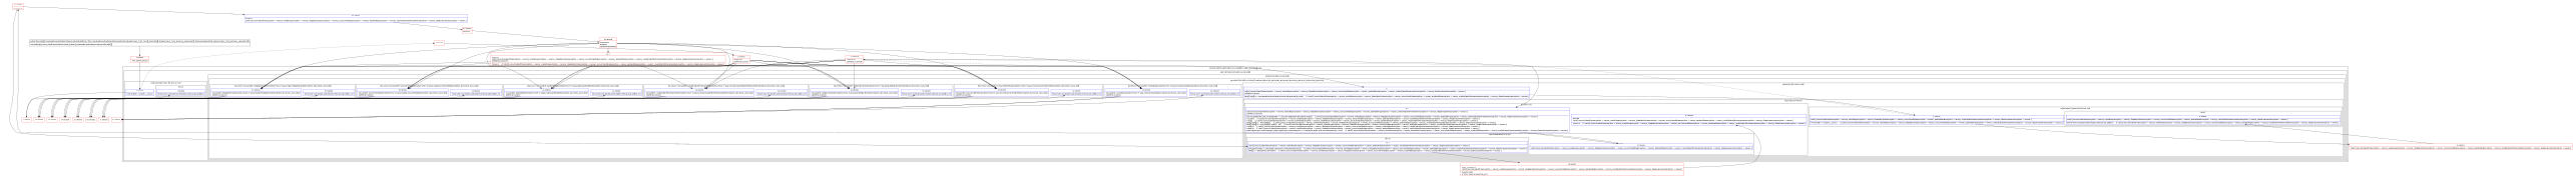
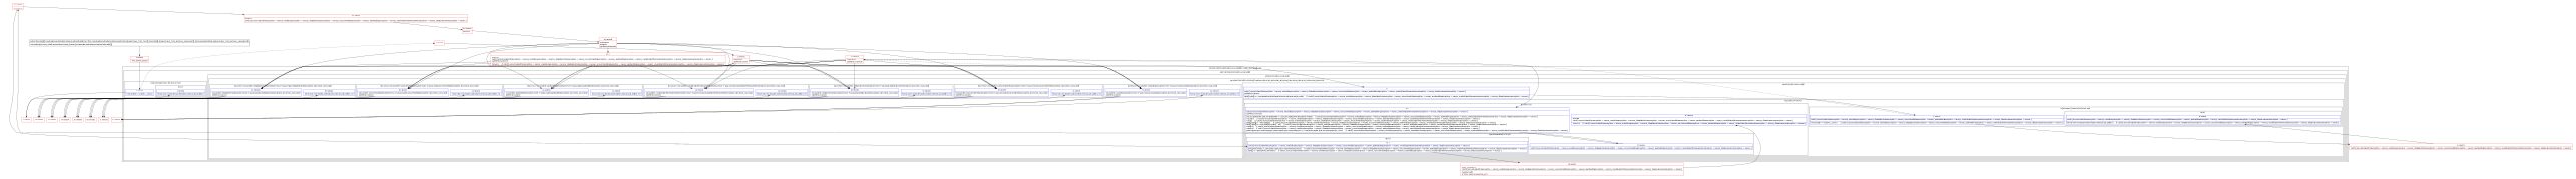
  digraph {
    fontname="Fira Sans"
    node [color=blue fontname="Fira Sans" shape=record]
    edge [fontname="Fira Sans"]
    n1 [label="{3\:\ 0x000a|throw new com.google.android.gms.internal.ads.zzdk(r7)\l}"]
    n2 [label="{1\:\ 0x0003|if (r8.length != 16) goto L_0x0005\l}"]
    n3 [label="{9\:\ 0x0018|Catch:\{ NoSuchAlgorithmException \-\> 0x0019, InvalidKeyException \-\> 0x005e, IllegalBlockSizeException \-\> 0x0065, NoSuchPaddingException \-\> 0x006c, BadPaddingException \-\> 0x0073, InvalidAlgorithmParameterException \-\> 0x007a, IllegalArgumentException \-\> 0x0081 \}\l|throw new com.google.android.gms.internal.ads.zzdk(r7)     \/\/ Catch:\{ NoSuchAlgorithmException \-\> 0x0019, InvalidKeyException \-\> 0x005e, IllegalBlockSizeException \-\> 0x0065, NoSuchPaddingException \-\> 0x006c, BadPaddingException \-\> 0x0073, InvalidAlgorithmParameterException \-\> 0x007a, IllegalArgumentException \-\> 0x0081 \}\l}"]
    n4 [label="{7\:\ 0x0011|Catch:\{ NoSuchAlgorithmException \-\> 0x0019, InvalidKeyException \-\> 0x005e, IllegalBlockSizeException \-\> 0x0065, NoSuchPaddingException \-\> 0x006c, BadPaddingException \-\> 0x0073, InvalidAlgorithmParameterException \-\> 0x007a, IllegalArgumentException \-\> 0x0081 \}\l|if (r0.length \<= 16) goto L_0x0013     \/\/ Catch:\{ NoSuchAlgorithmException \-\> 0x0019, InvalidKeyException \-\> 0x005e, IllegalBlockSizeException \-\> 0x0065, NoSuchPaddingException \-\> 0x006c, BadPaddingException \-\> 0x0073, InvalidAlgorithmParameterException \-\> 0x007a, IllegalArgumentException \-\> 0x0081 \}\l}"]
    n5 [label="{17\:\ ?|Catch:\{ NoSuchAlgorithmException \-\> 0x0019, InvalidKeyException \-\> 0x005e, IllegalBlockSizeException \-\> 0x0065, NoSuchPaddingException \-\> 0x006c, BadPaddingException \-\> 0x0073, InvalidAlgorithmParameterException \-\> 0x007a, IllegalArgumentException \-\> 0x0081 \}\l|getCipher().init(2, r1, new javax.crypto.spec.IvParameterSpec(r2))     \/\/ Catch:\{ NoSuchAlgorithmException \-\> 0x0019, InvalidKeyException \-\> 0x005e, IllegalBlockSizeException \-\> 0x0065, NoSuchPaddingException \-\> 0x006c, BadPaddingException \-\> 0x0073, InvalidAlgorithmParameterException \-\> 0x007a, IllegalArgumentException \-\> 0x0081 \}\lbyte[] r0 = getCipher().doFinal(r0)     \/\/ Catch:\{ NoSuchAlgorithmException \-\> 0x0019, InvalidKeyException \-\> 0x005e, IllegalBlockSizeException \-\> 0x0065, NoSuchPaddingException \-\> 0x006c, BadPaddingException \-\> 0x0073, InvalidAlgorithmParameterException \-\> 0x007a, IllegalArgumentException \-\> 0x0081 \}\l}"]
    n6 [label="{15\:\ 0x0043|Catch:\{ NoSuchAlgorithmException \-\> 0x0019, InvalidKeyException \-\> 0x005e, IllegalBlockSizeException \-\> 0x0065, NoSuchPaddingException \-\> 0x006c, BadPaddingException \-\> 0x0073, InvalidAlgorithmParameterException \-\> 0x007a, IllegalArgumentException \-\> 0x0081 \}\l}"]
    n7 [label="{14\:\ ?|Catch:\{ NoSuchAlgorithmException \-\> 0x0019, InvalidKeyException \-\> 0x005e, IllegalBlockSizeException \-\> 0x0065, NoSuchPaddingException \-\> 0x006c, BadPaddingException \-\> 0x0073, InvalidAlgorithmParameterException \-\> 0x007a, IllegalArgumentException \-\> 0x0081 \}\lSplitter:B:13:0x0020\l|java.nio.ByteBuffer java.nio.ByteBuffer r1 = java.nio.ByteBuffer.allocate(r0.length)     \/\/ Catch:\{ NoSuchAlgorithmException \-\> 0x0019, InvalidKeyException \-\> 0x005e, IllegalBlockSizeException \-\> 0x0065, NoSuchPaddingException \-\> 0x006c, BadPaddingException \-\> 0x0073, InvalidAlgorithmParameterException \-\> 0x007a, IllegalArgumentException \-\> 0x0081 \}\lr1.put(r0)     \/\/ Catch:\{ NoSuchAlgorithmException \-\> 0x0019, InvalidKeyException \-\> 0x005e, IllegalBlockSizeException \-\> 0x0065, NoSuchPaddingException \-\> 0x006c, BadPaddingException \-\> 0x0073, InvalidAlgorithmParameterException \-\> 0x007a, IllegalArgumentException \-\> 0x0081 \}\lr1.flip()     \/\/ Catch:\{ NoSuchAlgorithmException \-\> 0x0019, InvalidKeyException \-\> 0x005e, IllegalBlockSizeException \-\> 0x0065, NoSuchPaddingException \-\> 0x006c, BadPaddingException \-\> 0x0073, InvalidAlgorithmParameterException \-\> 0x007a, IllegalArgumentException \-\> 0x0081 \}\lbyte[] byte[] r2 = new byte[16]     \/\/ Catch:\{ NoSuchAlgorithmException \-\> 0x0019, InvalidKeyException \-\> 0x005e, IllegalBlockSizeException \-\> 0x0065, NoSuchPaddingException \-\> 0x006c, BadPaddingException \-\> 0x0073, InvalidAlgorithmParameterException \-\> 0x007a, IllegalArgumentException \-\> 0x0081 \}\lbyte[] byte[] r0 = new byte[(r0.length \- 16)]     \/\/ Catch:\{ NoSuchAlgorithmException \-\> 0x0019, InvalidKeyException \-\> 0x005e, IllegalBlockSizeException \-\> 0x0065, NoSuchPaddingException \-\> 0x006c, BadPaddingException \-\> 0x0073, InvalidAlgorithmParameterException \-\> 0x007a, IllegalArgumentException \-\> 0x0081 \}\lr1.get(r2)     \/\/ Catch:\{ NoSuchAlgorithmException \-\> 0x0019, InvalidKeyException \-\> 0x005e, IllegalBlockSizeException \-\> 0x0065, NoSuchPaddingException \-\> 0x006c, BadPaddingException \-\> 0x0073, InvalidAlgorithmParameterException \-\> 0x007a, IllegalArgumentException \-\> 0x0081 \}\lr1.get(r0)     \/\/ Catch:\{ NoSuchAlgorithmException \-\> 0x0019, InvalidKeyException \-\> 0x005e, IllegalBlockSizeException \-\> 0x0065, NoSuchPaddingException \-\> 0x006c, BadPaddingException \-\> 0x0073, InvalidAlgorithmParameterException \-\> 0x007a, IllegalArgumentException \-\> 0x0081 \}\ljavax.crypto.spec.SecretKeySpec javax.crypto.spec.SecretKeySpec r1 = new javax.crypto.spec.SecretKeySpec(r8, \"AES\")     \/\/ Catch:\{ NoSuchAlgorithmException \-\> 0x0019, InvalidKeyException \-\> 0x005e, IllegalBlockSizeException \-\> 0x0065, NoSuchPaddingException \-\> 0x006c, BadPaddingException \-\> 0x0073, InvalidAlgorithmParameterException \-\> 0x007a, IllegalArgumentException \-\> 0x0081 \}\l}"]
    n8 [label="{19\:\ 0x005a|RETURN\lCatch:\{ NoSuchAlgorithmException \-\> 0x0019, InvalidKeyException \-\> 0x005e, IllegalBlockSizeException \-\> 0x0065, NoSuchPaddingException \-\> 0x006c, BadPaddingException \-\> 0x0073, InvalidAlgorithmParameterException \-\> 0x007a, IllegalArgumentException \-\> 0x0081 \}\l|return r0     \/\/ Catch:\{ NoSuchAlgorithmException \-\> 0x0019, InvalidKeyException \-\> 0x005e, IllegalBlockSizeException \-\> 0x0065, NoSuchPaddingException \-\> 0x006c, BadPaddingException \-\> 0x0073, InvalidAlgorithmParameterException \-\> 0x007a, IllegalArgumentException \-\> 0x0081 \}\l}"]
    n9 [label="{6\:\ ?|Catch:\{ NoSuchAlgorithmException \-\> 0x0019, InvalidKeyException \-\> 0x005e, IllegalBlockSizeException \-\> 0x0065, NoSuchPaddingException \-\> 0x006c, BadPaddingException \-\> 0x0073, InvalidAlgorithmParameterException \-\> 0x007a, IllegalArgumentException \-\> 0x0081 \}\lSplitter:B:5:0x000c\l|byte[] byte[] r0 = com.google.android.gms.internal.ads.zzcg.zza(r9, false)     \/\/ Catch:\{ NoSuchAlgorithmException \-\> 0x0019, InvalidKeyException \-\> 0x005e, IllegalBlockSizeException \-\> 0x0065, NoSuchPaddingException \-\> 0x006c, BadPaddingException \-\> 0x0073, InvalidAlgorithmParameterException \-\> 0x007a, IllegalArgumentException \-\> 0x0081 \}\l}"]
    n10 [label="{10\:\ 0x0019|ExcHandler: NoSuchAlgorithmException (r0v8 'e' java.security.NoSuchAlgorithmException A[CUSTOM_DECLARE])\lSplitter:B:5:0x000c\l}"]
    n11 [label="{12\:\ 0x001f|throw new com.google.android.gms.internal.ads.zzdk(r7, r0)\l}"]
    n12 [label="{24\:\ 0x005e|ExcHandler: InvalidKeyException (r0v7 'e' java.security.InvalidKeyException A[CUSTOM_DECLARE])\lSplitter:B:5:0x000c\l}"]
    n13 [label="{26\:\ 0x0064|throw new com.google.android.gms.internal.ads.zzdk(r7, r0)\l}"]
    n14 [label="{27\:\ 0x0065|ExcHandler: IllegalBlockSizeException (r0v6 'e' javax.crypto.IllegalBlockSizeException A[CUSTOM_DECLARE])\lSplitter:B:5:0x500c\l}"]
    n15 [label="{29\:\ 0x006b|throw new com.google.android.gms.internal.ads.zzdk(r7, r0)\l}"]
    n16 [label="{30\:\ 0x006c|ExcHandler: NoSuchPaddingException (r0v5 'e' javax.crypto.NoSuchPaddingException A[CUSTOM_DECLARE])\lSplitter:B:5:0x000c\l}"]
    n17 [label="{32\:\ 0x0072|throw new com.google.android.gms.internal.ads.zzdk(r7, r0)\l}"]
    n18 [label="{33\:\ 0x0073|ExcHandler: BadPaddingException (r0v4 'e' javax.crypto.BadPaddingException A[CUSTOM_DECLARE])\lSplitter:B:5:0x000c\l}"]
    n19 [label="{35\:\ 0x0079|throw new com.google.android.gms.internal.ads.zzdk(r7, r0)\l}"]
    n20 [label="{36\:\ 0x007a|ExcHandler: InvalidAlgorithmParameterException (r0v3 'e' java.security.InvalidAlgorithmParameterException A[CUSTOM_DECLARE])\lSplitter:B:5:0x000c\l}"]
    n21 [label="{38\:\ 0x0080|throw new com.google.android.gms.internal.ads.zzdk(r7, r0)\l}"]
    n22 [label="{39\:\ 0x0081|ExcHandler: IllegalArgumentException (r0v2 'e' java.lang.IllegalArgumentException A[CUSTOM_DECLARE])\lSplitter:B:5:0x000c\l}"]
    n23 [label="{41\:\ 0x0087|throw new com.google.android.gms.internal.ads.zzdk(r7, r0)\l}"]
    n24 [color=red label="{2\:\ 0x0005}"]
    n25 [color=red label="{4\:\ 0x000b}"]
    n26 [color=red label="{8\:\ 0x0013|Catch:\{ NoSuchAlgorithmException \-\> 0x0019, InvalidKeyException \-\> 0x005e, IllegalBlockSizeException \-\> 0x0065, NoSuchPaddingException \-\> 0x006c, BadPaddingException \-\> 0x0073, InvalidAlgorithmParameterException \-\> 0x007a, IllegalArgumentException \-\> 0x0081 \}\l}"]
    n27 [color=red label="{13\:\ 0x0020|SYNTHETIC\lSplitter:B:13:0x0020\l}"]
    n28 [color=red label="{18\:\ 0x0059|DONT_GENERATE\lCatch:\{ NoSuchAlgorithmException \-\> 0x0019, InvalidKeyException \-\> 0x005e, IllegalBlockSizeException \-\> 0x0065, NoSuchPaddingException \-\> 0x006c, BadPaddingException \-\> 0x0073, InvalidAlgorithmParameterException \-\> 0x007a, IllegalArgumentException \-\> 0x0081 \}\l|monitor\-exit(\l\/\/ error: 0x0059: MONITOR_EXIT  \l}"]
    n29 [color=red label="{16\:\ 0x0044|SYNTHETIC\l}"]
    n30 [color=red label="{11\:\ 0x001a}"]
    n31 [color=red label="{25\:\ 0x005f}"]
    n32 [color=red label="{28\:\ 0x0066}"]
    n33 [color=red label="{31\:\ 0x006d}"]
    n34 [color=red label="{34\:\ 0x0074}"]
    n35 [color=red label="{37\:\ 0x007b}"]
    n36 [color=red label="{40\:\ 0x0082}"]
    n37 [color=red label="{5\:\ 0x000c|SYNTHETIC\lSplitter:B:5:0x000c\l}"]
-   n38 [label="{20\:\ 0x005b|REMOVE\lCatch:\{ NoSuchAlgorithmException \-\> 0x0019, InvalidKeyException \-\> 0x005e, IllegalBlockSizeException \-\> 0x0065, NoSuchPaddingException \-\> 0x006c, BadPaddingException \-\> 0x0073, InvalidAlgorithmParameterException \-\> 0x007a, IllegalArgumentException \-\> 0x0081 \}\l}"]
+   n38 [color=red label="{20\:\ 0x005b|REMOVE\lCatch:\{ NoSuchAlgorithmException \-\> 0x0019, InvalidKeyException \-\> 0x005e, IllegalBlockSizeException \-\> 0x0065, NoSuchPaddingException \-\> 0x006c, BadPaddingException \-\> 0x0073, InvalidAlgorithmParameterException \-\> 0x007a, IllegalArgumentException \-\> 0x0081 \}\l}"]
    n39 [color=red label="{0\:\ 0x0000|MTH_ENTER_BLOCK\l}"]
    n40 [color=red label="{21\:\ 0x005c|REMOVE\l}"]
    n41 [color=red label="{22\:\ 0x005d|SYNTHETIC\lREMOVE\lSplitter:B:22:0x005d\l}"]
    n42 [color=red label="{23\:\ ?|REMOVE\lCatch:\{ NoSuchAlgorithmException \-\> 0x0019, InvalidKeyException \-\> 0x005e, IllegalBlockSizeException \-\> 0x0065, NoSuchPaddingException \-\> 0x006c, BadPaddingException \-\> 0x0073, InvalidAlgorithmParameterException \-\> 0x007a, IllegalArgumentException \-\> 0x0081 \}\lSplitter:B:22:0x005d\l|throw r0     \/\/ Catch:\{ NoSuchAlgorithmException \-\> 0x0019, InvalidKeyException \-\> 0x005e, IllegalBlockSizeException \-\> 0x0065, NoSuchPaddingException \-\> 0x006c, BadPaddingException \-\> 0x0073, InvalidAlgorithmParameterException \-\> 0x007a, IllegalArgumentException \-\> 0x0081 \}\l}"]
    n43 [label="{public final byte[] com.google.android.gms.internal.ads.zzdj.zza((r7v0 'this' com.google.android.gms.internal.ads.zzdj A[IMMUTABLE_TYPE, THIS]), (r8v0 byte[] A[IMMUTABLE_TYPE, METHOD_ARGUMENT]), (r9v0 java.lang.String A[IMMUTABLE_TYPE, METHOD_ARGUMENT]))  | Annotation[SYSTEM, dalvik.annotation.Throws, \{value=[com.google.android.gms.internal.ads.zzdk]\}]\l}" color=""]
    subgraph cluster_1 {
      label="R(1:(2:(1:3)|(1:(2:6|(2:(1:9)|(3:14|43|19)))))) | DECL_VAR: byte[] null\l"
      subgraph cluster_2 {
        label="R(2:(1:3)|(1:(2:6|(2:(1:9)|(3:14|43|19)))))"
        subgraph cluster_3 {
          label="IF [B:1:0x0003] THEN: R(1:3) ELSE: null"
          n2
          subgraph cluster_4 {
            label="R(1:3)"
            n1
          }
        }
        subgraph cluster_5 {
          label="R(1:(2:6|(2:(1:9)|(3:14|43|19))))"
          subgraph cluster_6 {
            label="Try: R(2:6|(2:(1:9)|(3:14|43|19))) catches: R(2:10|12), R(2:24|26), R(2:27|29), R(2:30|32), R(2:33|35), R(2:36|38), R(2:39|41)"
            subgraph cluster_7 {
              label="R(2:6|(2:(1:9)|(3:14|43|19)))"
              n9
              subgraph cluster_8 {
                label="R(2:(1:9)|(3:14|43|19))"
                subgraph cluster_9 {
                  label="IF [B:7:0x0011] THEN: R(1:9) ELSE: null"
                  n4
                  subgraph cluster_10 {
                    label="R(1:9)"
                    n3
                  }
                }
                subgraph cluster_11 {
                  label="R(3:14|43|19)"
                  n7
                  n8
                  subgraph cluster_12 {
                    label="Synchronized:R(2:15|(1:17))"
                    n6
                    subgraph cluster_13 {
                      label="R(1:17)"
                      n5
                    }
                  }
                }
              }
            }
            subgraph cluster_14 {
              label="R(2:10|12) | ExcHandler: NoSuchAlgorithmException (r0v8 'e' java.security.NoSuchAlgorithmException A[CUSTOM_DECLARE])\l"
              n10
              n11
            }
            subgraph cluster_15 {
              label="R(2:24|26) | ExcHandler: InvalidKeyException (r0v7 'e' java.security.InvalidKeyException A[CUSTOM_DECLARE])\l"
              n12
              n13
            }
            subgraph cluster_16 {
              label="R(2:27|29) | ExcHandler: IllegalBlockSizeException (r0v6 'e' javax.crypto.IllegalBlockSizeException A[CUSTOM_DECLARE])\l"
              n14
              n15
            }
            subgraph cluster_17 {
              label="R(2:30|32) | ExcHandler: NoSuchPaddingException (r0v5 'e' javax.crypto.NoSuchPaddingException A[CUSTOM_DECLARE])\l"
              n16
              n17
            }
            subgraph cluster_18 {
              label="R(2:33|35) | ExcHandler: BadPaddingException (r0v4 'e' javax.crypto.BadPaddingException A[CUSTOM_DECLARE])\l"
              n18
              n19
            }
            subgraph cluster_19 {
              label="R(2:36|38) | ExcHandler: InvalidAlgorithmParameterException (r0v3 'e' java.security.InvalidAlgorithmParameterException A[CUSTOM_DECLARE])\l"
              n20
              n21
            }
            subgraph cluster_20 {
              label="R(2:39|41) | ExcHandler: IllegalArgumentException (r0v2 'e' java.lang.IllegalArgumentException A[CUSTOM_DECLARE])\l"
              n22
              n23
            }
          }
        }
      }
    }
    subgraph cluster_21 {
      label="R(2:36|38) | ExcHandler: InvalidAlgorithmParameterException (r0v3 'e' java.security.InvalidAlgorithmParameterException A[CUSTOM_DECLARE])\l"
    }
    subgraph cluster_22 {
      label="R(2:10|12) | ExcHandler: NoSuchAlgorithmException (r0v8 'e' java.security.NoSuchAlgorithmException A[CUSTOM_DECLARE])\l"
    }
    subgraph cluster_23 {
      label="R(2:24|26) | ExcHandler: InvalidKeyException (r0v7 'e' java.security.InvalidKeyException A[CUSTOM_DECLARE])\l"
    }
    subgraph cluster_24 {
      label="R(2:27|29) | ExcHandler: IllegalBlockSizeException (r0v6 'e' javax.crypto.IllegalBlockSizeException A[CUSTOM_DECLARE])\l"
    }
    subgraph cluster_25 {
      label="R(2:30|32) | ExcHandler: NoSuchPaddingException (r0v5 'e' javax.crypto.NoSuchPaddingException A[CUSTOM_DECLARE])\l"
    }
    subgraph cluster_26 {
      label="R(2:33|35) | ExcHandler: BadPaddingException (r0v4 'e' javax.crypto.BadPaddingException A[CUSTOM_DECLARE])\l"
    }
    subgraph cluster_27 {
      label="R(2:39|41) | ExcHandler: IllegalArgumentException (r0v2 'e' java.lang.IllegalArgumentException A[CUSTOM_DECLARE])\l"
    }
    n2 -> n24
    n2 -> n25 [style=dashed]
    n4 -> n26
    n4 -> n27 [style=dashed]
    n5 -> n28
    n6 -> n29
    n7 -> n6
    n9 -> n4
    n10 -> n30
    n10 -> n30
    n12 -> n31
    n12 -> n31
    n14 -> n32
    n14 -> n32
    n16 -> n33
    n16 -> n33
    n18 -> n34
    n18 -> n34
    n20 -> n35
    n20 -> n35
    n22 -> n36
    n22 -> n36
    n24 -> n1
    n25 -> n37
    n26 -> n3
    n27 -> n7
    n27 -> n10
    n27 -> n12 [style=dashed]
    n27 -> n14
    n27 -> n16
    n27 -> n18
    n27 -> n20
    n27 -> n22
    n28 -> n8
    n29 -> n5
    n29 -> n38
    n30 -> n11
    n31 -> n13
    n32 -> n15
    n33 -> n17
    n34 -> n19
    n35 -> n21
    n36 -> n23
    n37 -> n9
    n37 -> n10
    n37 -> n12
    n37 -> n14
    n37 -> n16
    n37 -> n18
    n37 -> n20
    n37 -> n22
    n38 -> n40
    n39 -> n2
    n40 -> n41
    n41 -> n10
    n41 -> n12
    n41 -> n14
    n41 -> n16
    n41 -> n18
    n41 -> n20
    n41 -> n22
    n41 -> n42
    n42 -> n10
    n42 -> n12
    n42 -> n14
    n42 -> n16
    n42 -> n18
    n42 -> n20
    n42 -> n22
    n43 -> n39
  }
